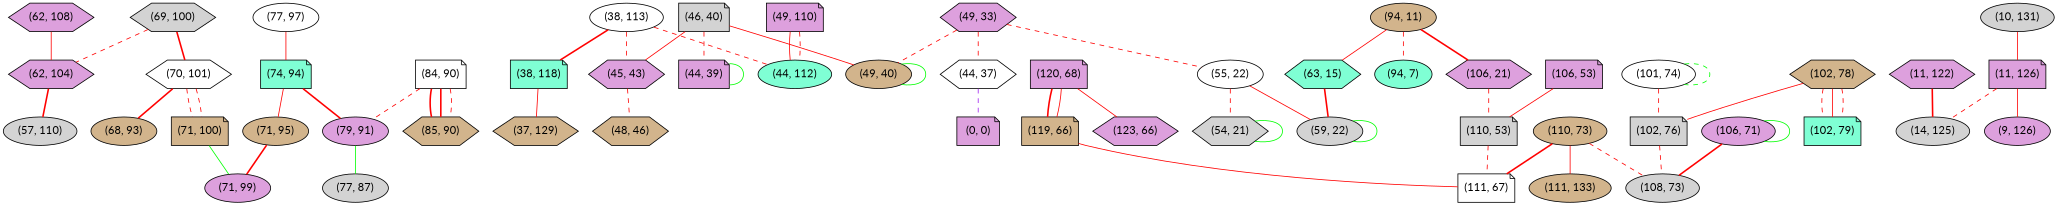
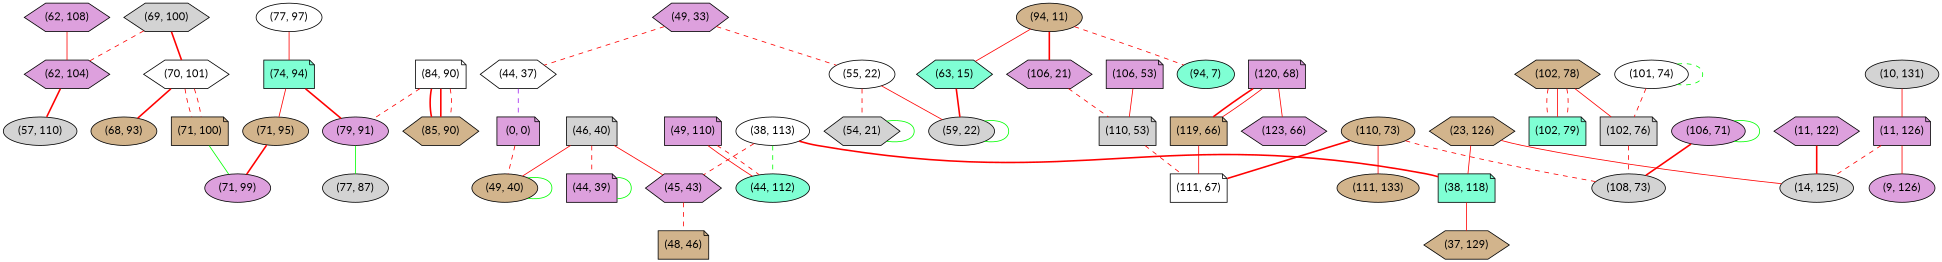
  graph {
    fontname=Lato
    node [fillcolor=plum fontname=Lato shape=ellipse style=filled]
    edge [color=red fontname=Lato style=solid weight=1]
    "(62, 108)" [shape=hexagon]
    "(62, 104)" [shape=hexagon]
    "(57, 110)" [fillcolor=lightgrey]
+   "(23, 126)" [fillcolor=tan shape=hexagon]
    "(38, 118)" [fillcolor=aquamarine shape=note]
    "(14, 125)" [fillcolor=lightgrey]
    "(37, 129)" [fillcolor=tan shape=hexagon]
    "(101, 74)" [fillcolor=white]
    "(102, 76)" [fillcolor=lightgrey shape=note]
    "(108, 73)" [fillcolor=lightgrey]
    "(77, 97)" [fillcolor=white]
    "(74, 94)" [fillcolor=aquamarine shape=note]
    "(79, 91)"
    "(71, 95)" [fillcolor=tan]
    "(49, 33)" [shape=hexagon]
    "(44, 37)" [fillcolor=white shape=hexagon]
    "(55, 22)" [fillcolor=white]
    "(49, 40)" [fillcolor=tan]
    "(0, 0)" [shape=note]
    "(54, 21)" [fillcolor=lightgrey shape=hexagon]
    "(59, 22)" [fillcolor=lightgrey]
    "(38, 113)" [fillcolor=white]
    "(45, 43)" [shape=hexagon]
    "(44, 112)" [fillcolor=aquamarine]
-   "(48, 46)" [fillcolor=tan shape=hexagon]
+   "(48, 46)" [fillcolor=tan shape=note]
    "(10, 131)" [fillcolor=lightgrey]
    "(11, 126)" [shape=note]
    "(9, 126)"
    "(84, 90)" [fillcolor=white shape=note]
    "(85, 90)" [fillcolor=tan shape=hexagon]
    "(77, 87)" [fillcolor=lightgrey]
    "(69, 100)" [fillcolor=lightgrey shape=hexagon]
    "(70, 101)" [fillcolor=white shape=hexagon]
    "(71, 100)" [fillcolor=tan shape=note]
    "(68, 93)" [fillcolor=tan]
    "(71, 99)"
    "(102, 78)" [fillcolor=tan shape=hexagon]
    "(102, 79)" [fillcolor=aquamarine shape=note]
    "(120, 68)" [shape=note]
    "(119, 66)" [fillcolor=tan shape=note]
    "(123, 66)" [shape=hexagon]
    "(111, 67)" [fillcolor=white shape=note]
    "(94, 11)" [fillcolor=tan]
    "(94, 7)" [fillcolor=aquamarine]
    "(63, 15)" [fillcolor=aquamarine shape=hexagon]
    "(106, 21)" [shape=hexagon]
    "(110, 53)" [fillcolor=lightgrey shape=note]
    "(11, 122)" [shape=hexagon]
    "(110, 73)" [fillcolor=tan]
    "(111, 133)" [fillcolor=tan]
    "(49, 110)" [shape=note]
    "(46, 40)" [fillcolor=lightgrey shape=note]
    "(44, 39)" [shape=note]
    "(106, 71)"
    "(106, 53)" [shape=note]
    "(62, 108)" -- "(62, 104)"
    "(62, 104)" -- "(57, 110)" [style=bold]
+   "(23, 126)" -- "(38, 118)"
+   "(23, 126)" -- "(14, 125)"
    "(38, 118)" -- "(37, 129)"
    "(101, 74)" -- "(101, 74)" [color=green style=dashed weight=2]
    "(101, 74)" -- "(102, 76)" [style=dashed]
    "(102, 76)" -- "(108, 73)" [style=dashed]
    "(77, 97)" -- "(74, 94)"
    "(74, 94)" -- "(79, 91)" [style=bold]
    "(74, 94)" -- "(71, 95)"
    "(79, 91)" -- "(77, 87)" [color=green]
    "(71, 95)" -- "(71, 99)" [style=bold]
    "(49, 33)" -- "(44, 37)" [style=dashed]
    "(49, 33)" -- "(55, 22)" [style=dashed]
-   "(49, 33)" -- "(49, 40)" [style=dashed]
+   "(0, 0)" -- "(49, 40)" [style=dashed]
    "(44, 37)" -- "(0, 0)" [color=purple style=dashed weight=4]
    "(55, 22)" -- "(54, 21)" [style=dashed]
    "(55, 22)" -- "(59, 22)"
    "(49, 40)" -- "(49, 40)" [color=green weight=2]
    "(54, 21)" -- "(54, 21)" [color=green weight=2]
    "(59, 22)" -- "(59, 22)" [color=green weight=2]
    "(38, 113)" -- "(38, 118)" [style=bold]
    "(38, 113)" -- "(45, 43)" [style=dashed]
-   "(38, 113)" -- "(44, 112)" [style=dashed]
+   "(38, 113)" -- "(44, 112)" [color=green style=dashed]
    "(45, 43)" -- "(48, 46)" [style=dashed]
    "(10, 131)" -- "(11, 126)"
    "(11, 126)" -- "(14, 125)" [style=dashed]
    "(11, 126)" -- "(9, 126)"
    "(84, 90)" -- "(79, 91)" [style=dashed]
    "(84, 90)" -- "(85, 90)" [style=bold]
    "(84, 90)" -- "(85, 90)" [style=bold]
    "(84, 90)" -- "(85, 90)" [style=dashed]
    "(69, 100)" -- "(62, 104)" [style=dashed]
    "(69, 100)" -- "(70, 101)" [style=bold]
    "(70, 101)" -- "(71, 100)" [style=dashed]
    "(70, 101)" -- "(71, 100)" [style=dashed]
    "(70, 101)" -- "(68, 93)" [style=bold]
    "(71, 100)" -- "(71, 99)" [color=green]
    "(102, 78)" -- "(102, 76)"
    "(102, 78)" -- "(102, 79)" [style=dashed]
    "(102, 78)" -- "(102, 79)"
    "(102, 78)" -- "(102, 79)" [style=dashed]
    "(120, 68)" -- "(119, 66)" [style=bold]
    "(120, 68)" -- "(119, 66)"
    "(120, 68)" -- "(123, 66)"
    "(119, 66)" -- "(111, 67)"
    "(94, 11)" -- "(94, 7)" [style=dashed]
    "(94, 11)" -- "(63, 15)"
    "(94, 11)" -- "(106, 21)" [style=bold]
    "(63, 15)" -- "(59, 22)" [style=bold]
    "(106, 21)" -- "(110, 53)" [style=dashed]
    "(110, 53)" -- "(111, 67)" [style=dashed]
    "(11, 122)" -- "(14, 125)" [style=bold]
    "(110, 73)" -- "(108, 73)" [style=dashed]
    "(110, 73)" -- "(111, 67)" [style=bold]
    "(110, 73)" -- "(111, 133)"
    "(49, 110)" -- "(44, 112)"
    "(49, 110)" -- "(44, 112)" [style=dashed]
    "(46, 40)" -- "(49, 40)"
    "(46, 40)" -- "(45, 43)"
    "(46, 40)" -- "(44, 39)" [style=dashed]
    "(44, 39)" -- "(44, 39)" [color=green weight=2]
    "(106, 71)" -- "(108, 73)" [style=bold]
    "(106, 71)" -- "(106, 71)" [color=green weight=2]
    "(106, 53)" -- "(110, 53)"
  }
